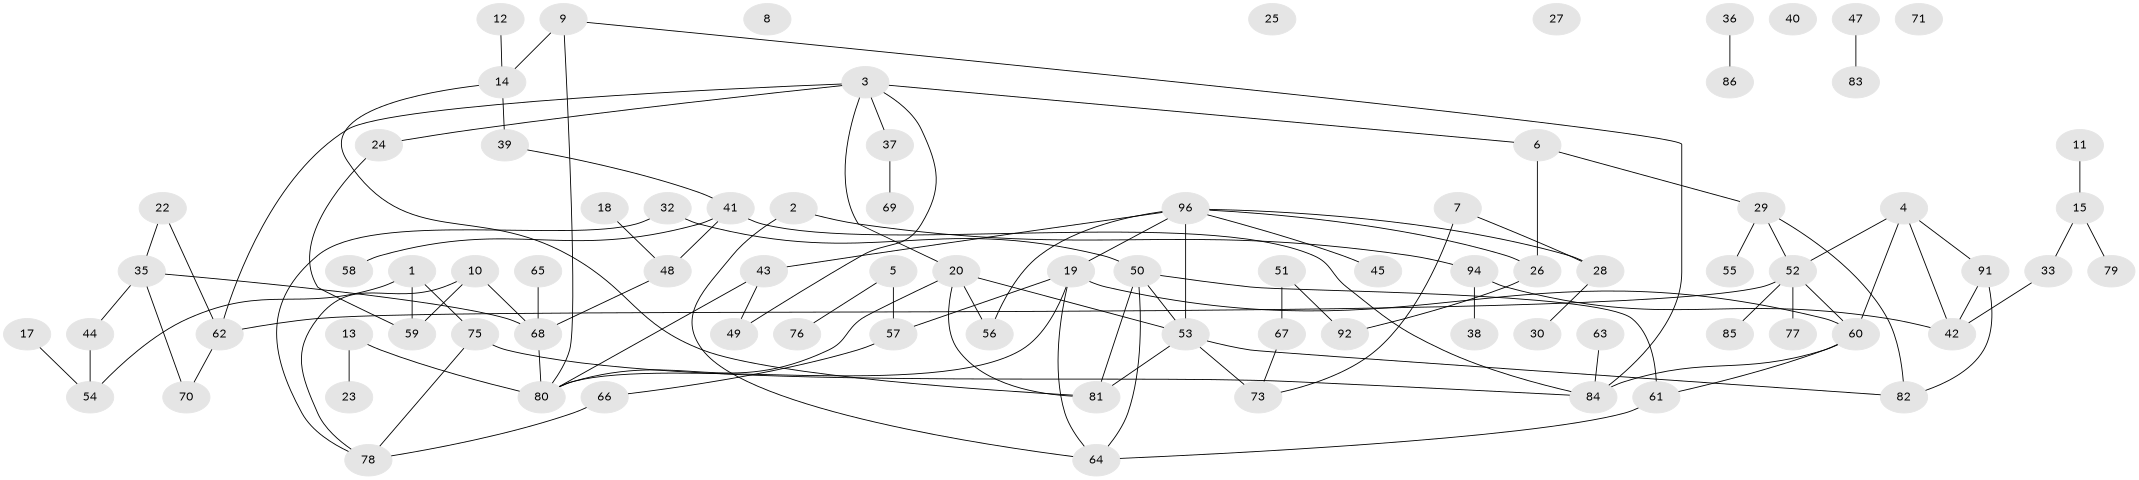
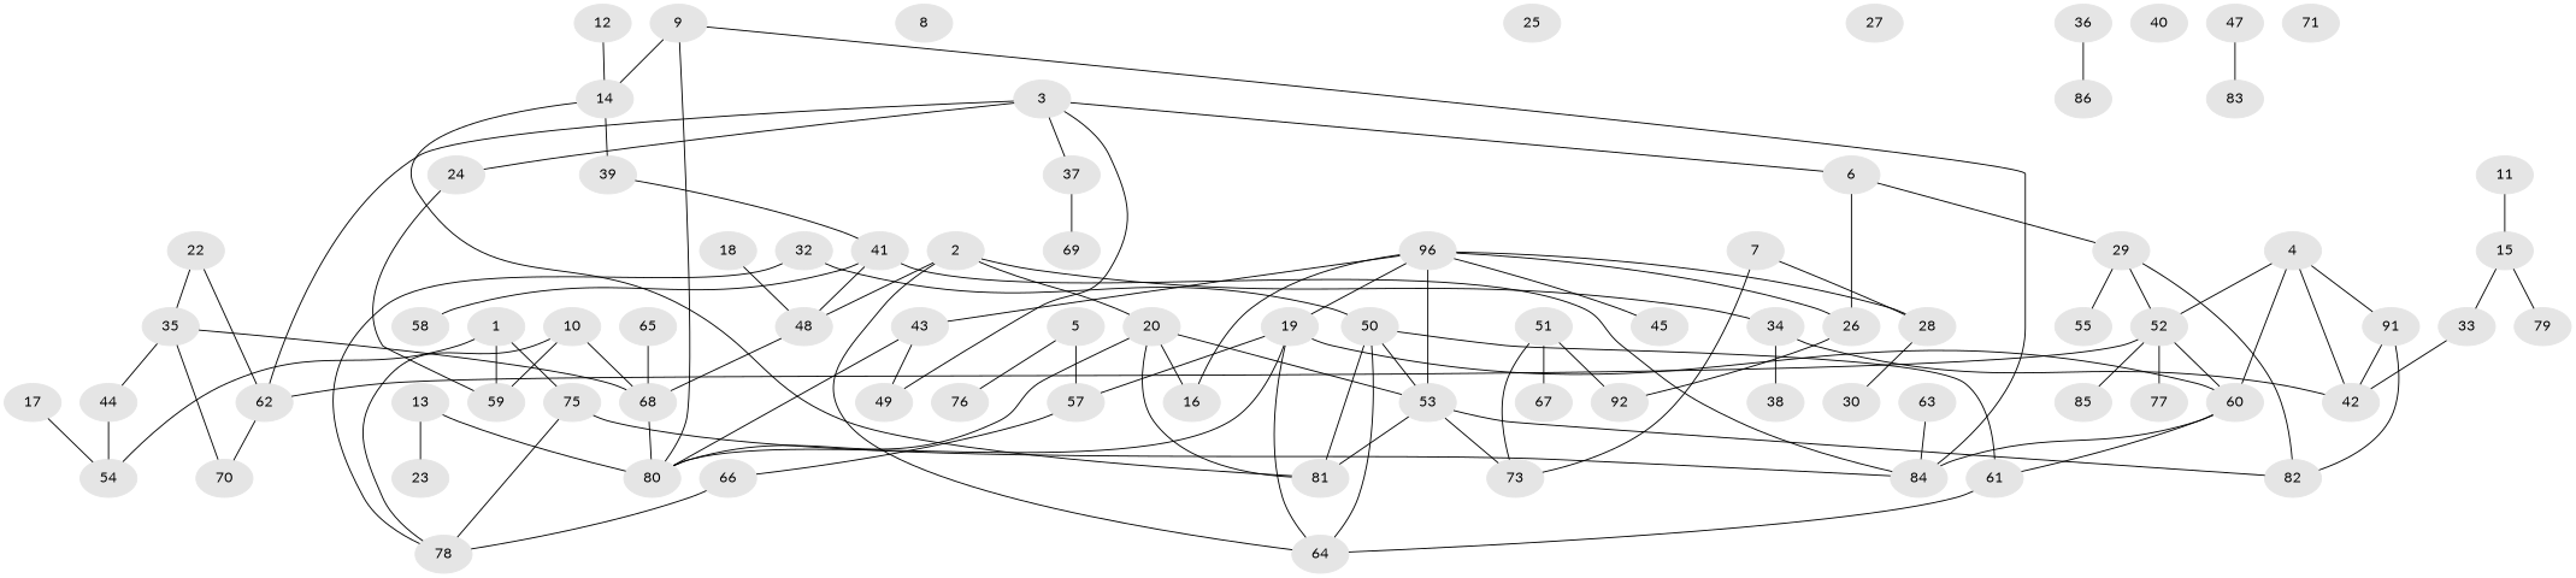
  graph {
    fontname=Lato
    node [color=gray90 fontname=Lato style=filled]
    edge [fontname=Lato]
    1
    54
    59
    75
    84
    78
    2
-   34 [label=94]
+   34
    48
    64
    42
    38
    68
    3
    6
    20
    24
    37
    49
    62
    26
    29
    80
    81
    53
-   56
+   56 [label=16]
    69
    70
    n29 [label=91]
    4
    52
    60
    13
    23
    82
    77
    85
    5
    57
    76
    66
    n42 [label=92]
    55
    7
    28
    73
    30
    8
    9
    14
    39
    10
    11
    15
    33
    79
    12
    41
    n59 [label=96]
    19
    43
    45
    17
    18
    61
    22
    35
    44
    25
    27
    32
    50
    n73 [label=86]
    36
    58
    40
    47
    83
    51
    67
    63
    65
    71
    1 -- 54
    1 -- 59
    1 -- 75
    75 -- 84
    75 -- 78
    2 -- 34
+   2 -- 48
    2 -- 64
    34 -- 42
    34 -- 38
    48 -- 68
    68 -- 80
    3 -- 6
-   3 -- 20
+   2 -- 20
    3 -- 24
    3 -- 37
    3 -- 49
    3 -- 62
    6 -- 26
    6 -- 29
    20 -- 80
    20 -- 81
    20 -- 53
    20 -- 56
    24 -- 59
    37 -- 69
    62 -- 70
    26 -- n42
    29 -- 52
    29 -- 82
    29 -- 55
    53 -- 81
    53 -- 82
    53 -- 73
    n29 -- 42
    n29 -- 82
    4 -- 42
    4 -- n29
    4 -- 52
    4 -- 60
    52 -- 62
    52 -- 60
    52 -- 77
    52 -- 85
    60 -- 84
    60 -- 61
    13 -- 80
    13 -- 23
    5 -- 57
    5 -- 76
    57 -- 66
    66 -- 78
    7 -- 28
    7 -- 73
    28 -- 30
    9 -- 84
    9 -- 80
    9 -- 14
    14 -- 81
    14 -- 39
    39 -- 41
    10 -- 59
    10 -- 78
    10 -- 68
    11 -- 15
    15 -- 33
    15 -- 79
    33 -- 42
    12 -- 14
    41 -- 84
    41 -- 48
    41 -- 58
    n59 -- 26
    n59 -- 53
    n59 -- 56
    n59 -- 28
    n59 -- 19
    n59 -- 43
    n59 -- 45
    19 -- 64
    19 -- 80
    19 -- 60
    19 -- 57
    43 -- 49
    43 -- 80
    17 -- 54
    18 -- 48
    61 -- 64
    22 -- 62
    22 -- 35
    35 -- 68
    35 -- 70
    35 -- 44
    44 -- 54
    32 -- 78
    32 -- 50
    50 -- 64
    50 -- 81
    50 -- 53
    50 -- 61
    36 -- n73
    47 -- 83
    51 -- n42
-   67 -- 73
+   51 -- 73
    51 -- 67
    63 -- 84
    65 -- 68
  }
